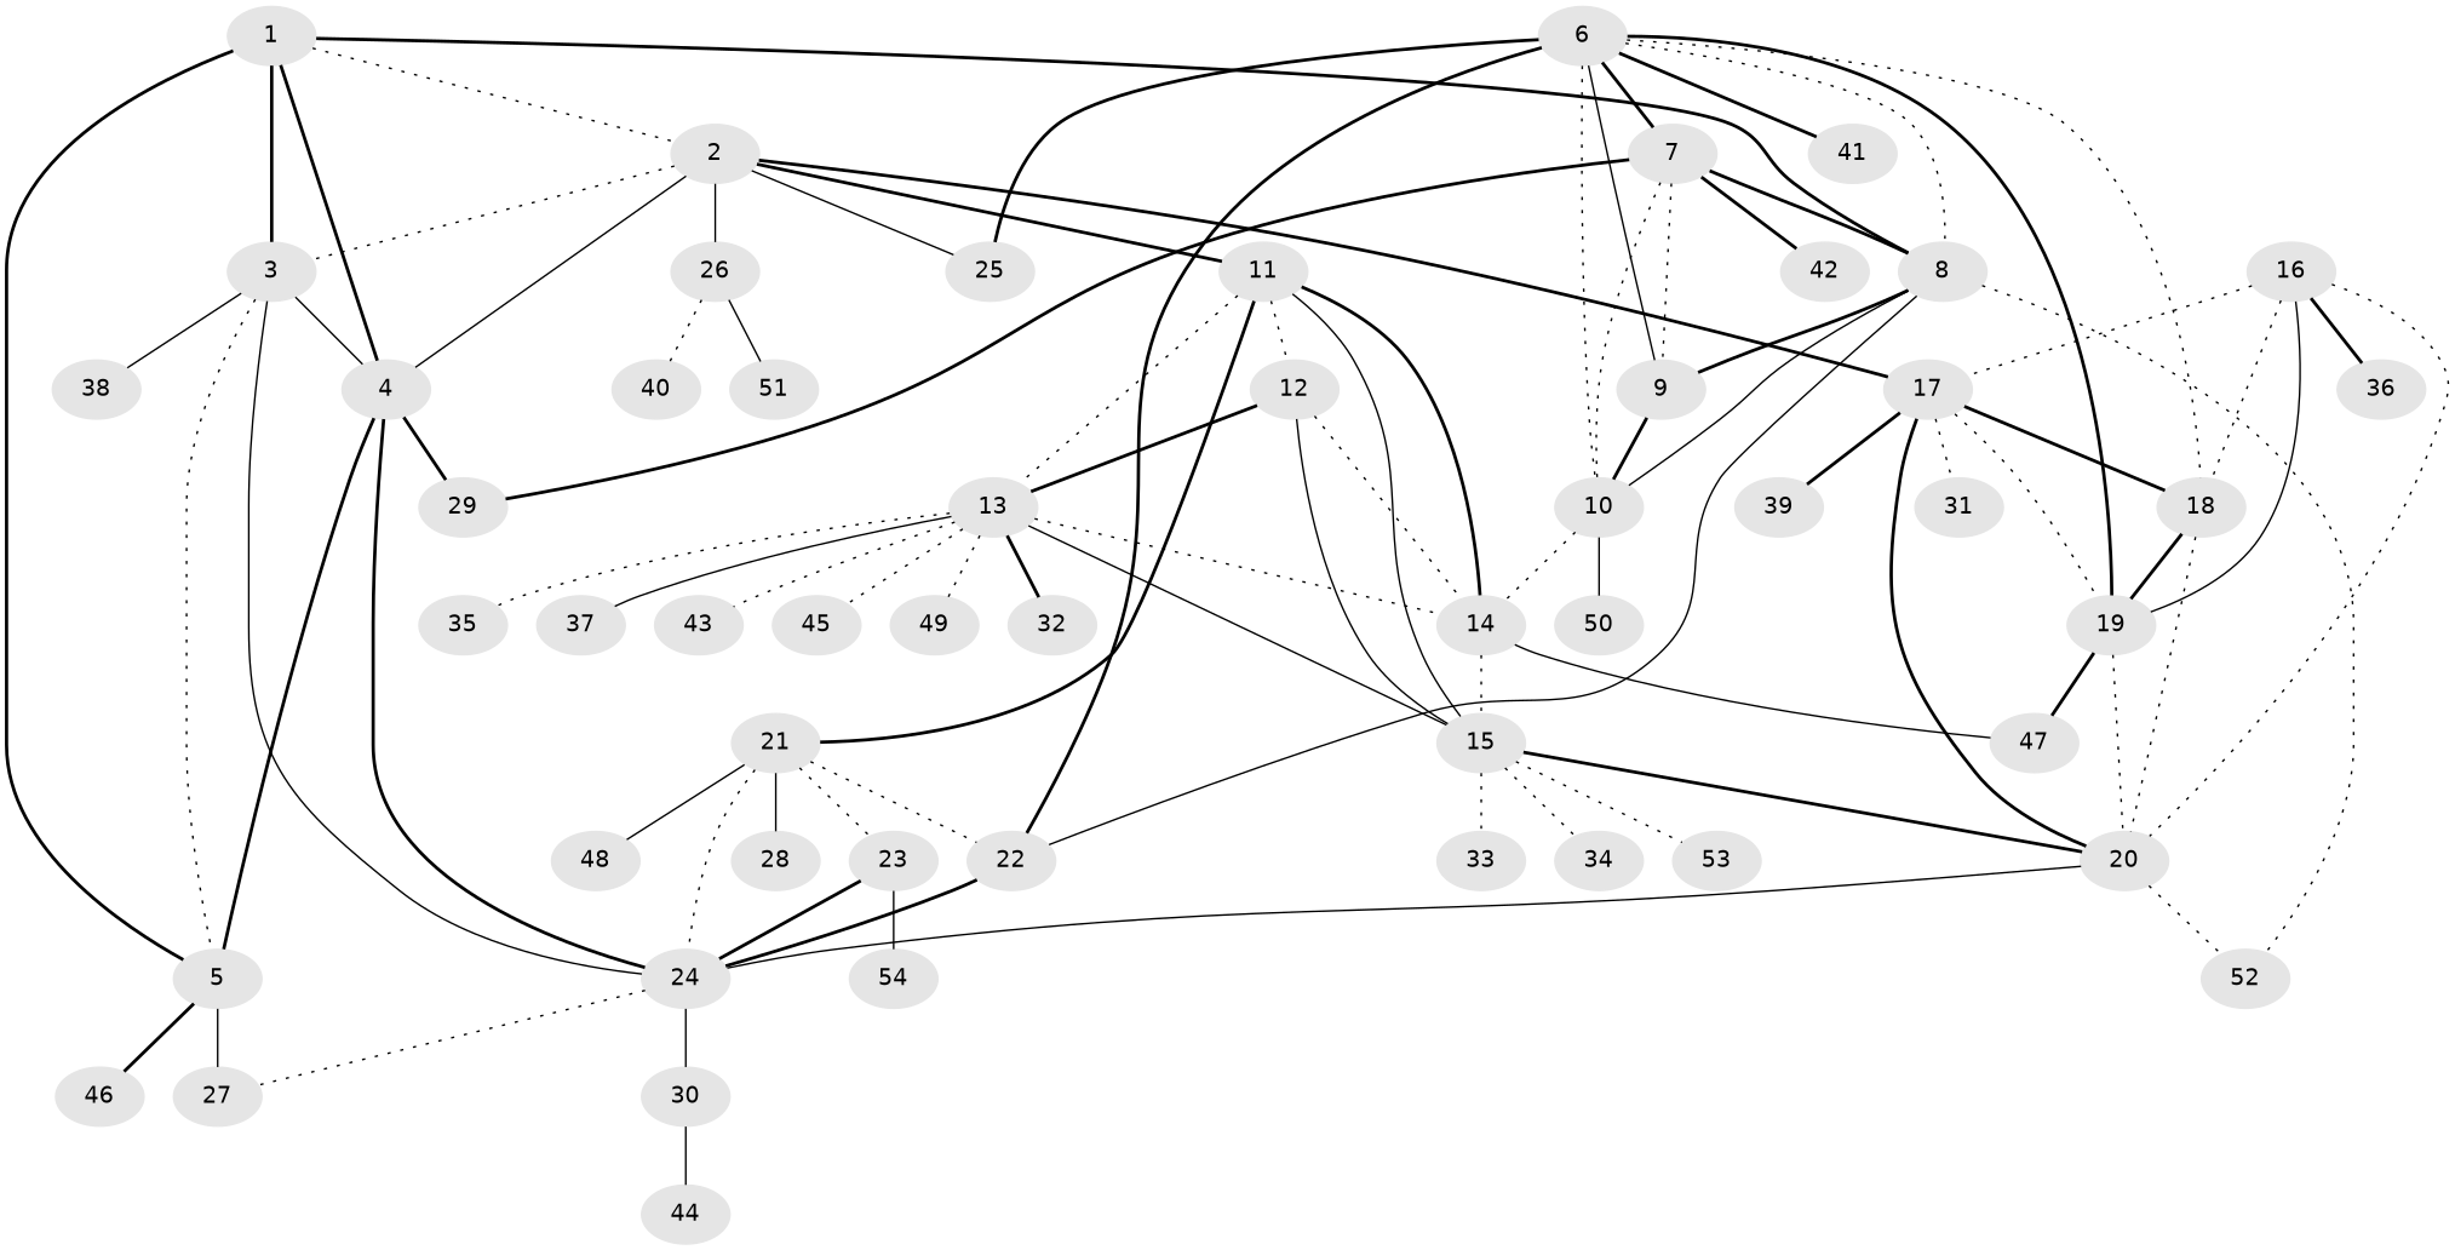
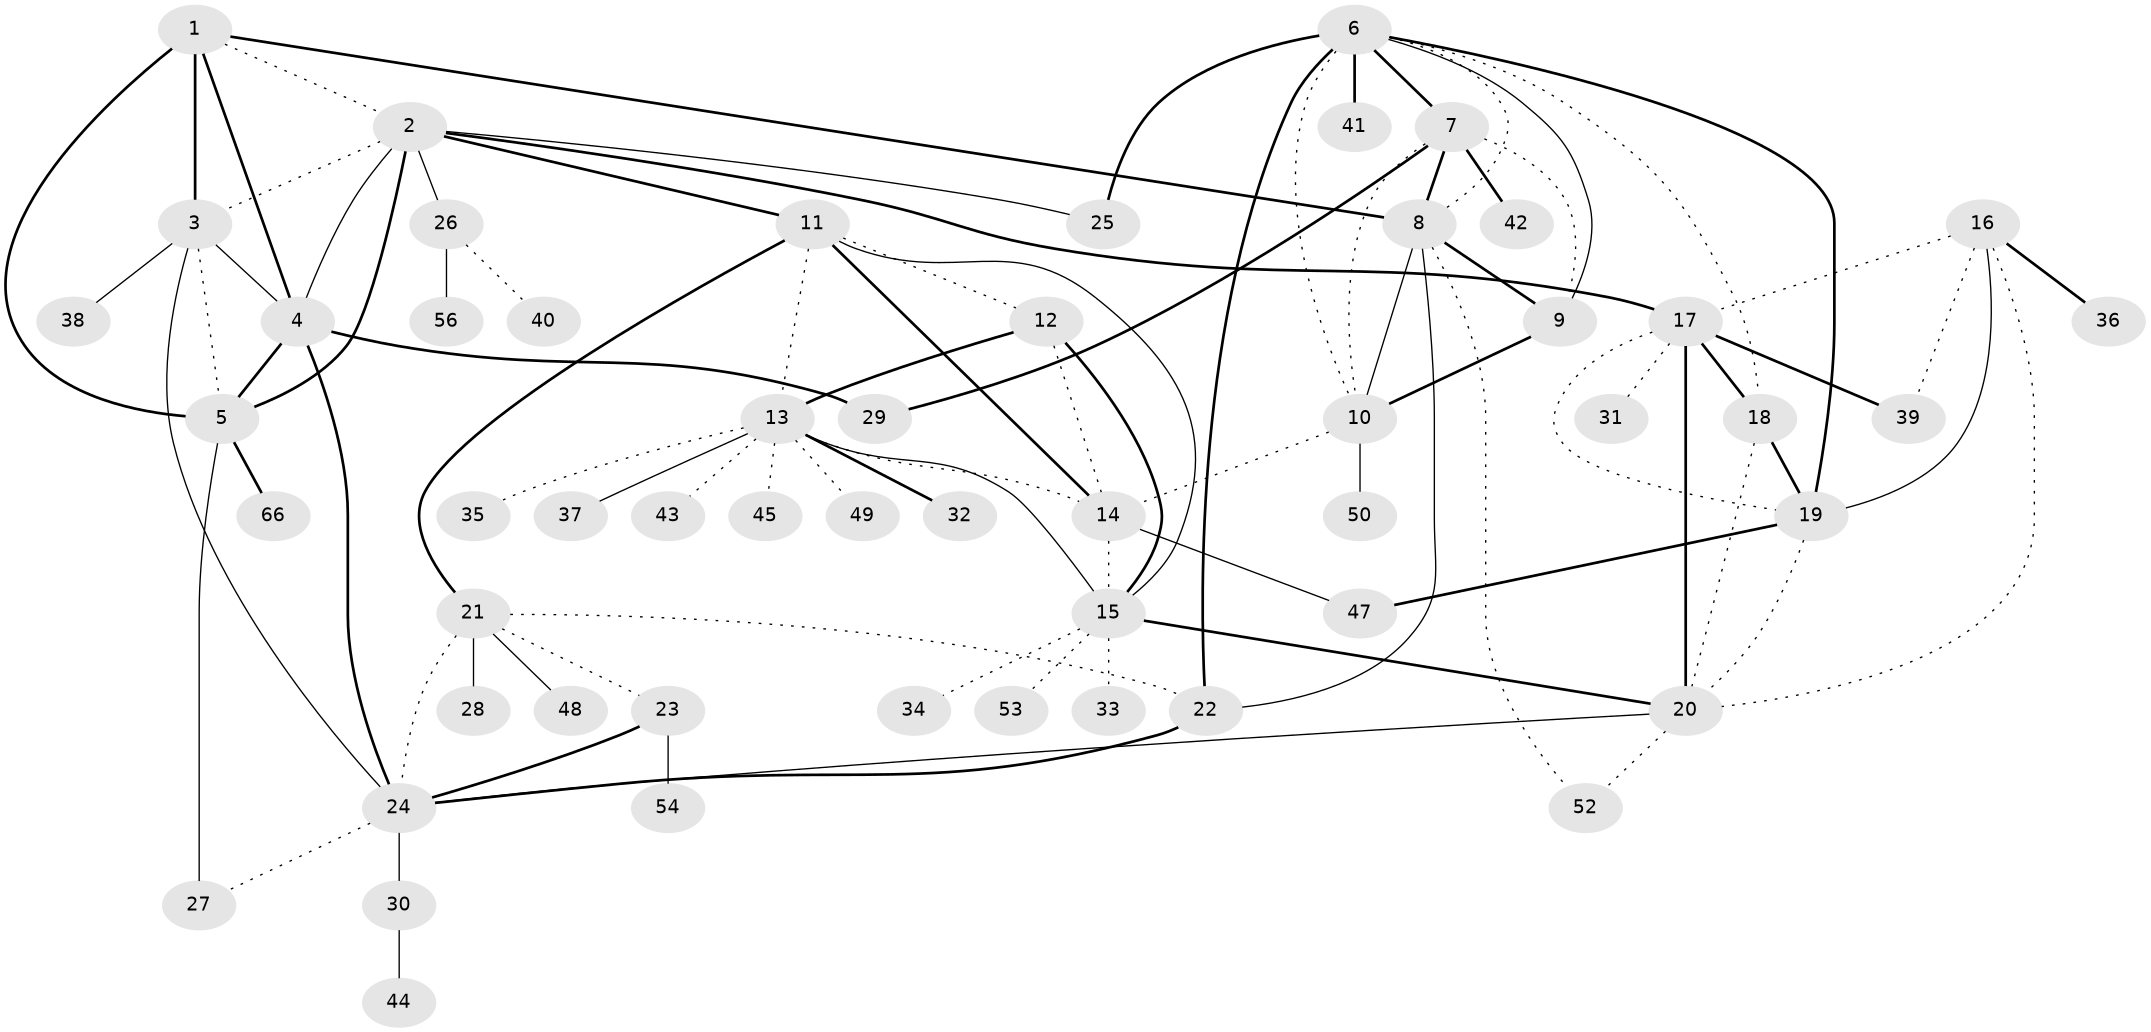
  graph {
    fontname="DejaVu Sans"
    node [color=gray90 fontname="DejaVu Sans" style=filled]
    edge [fontname="DejaVu Sans" style=dotted weight=1.0]
    1
    2
    3
    4
    5
    8
    11
    17
    25
    26
    24
    38
    29
    27
-   46
+   46 [label=66]
    9
    10
    22
    52
    14
    12
    13
    15
    21
    18
    19
    20
    31
    39
    40
-   51
+   51 [label=56]
    30
    6
    7
    41
    42
    50
    47
    32
    35
    37
    43
    45
    49
    33
    34
    53
    23
    28
    48
    16
    36
    54
    44
    1 -- 2
    1 -- 3 [style=bold weight=5.0]
    1 -- 4 [style=bold]
    1 -- 5 [style=bold]
    1 -- 8 [style=bold]
    2 -- 3
    2 -- 4 [style=solid]
+   2 -- 5 [style=bold]
    2 -- 11 [style=bold]
    2 -- 17 [style=bold]
    2 -- 25 [style=solid]
    2 -- 26 [style=solid]
    3 -- 4 [style=solid]
    3 -- 5
    3 -- 24 [style=solid weight=2.0]
    3 -- 38 [style=solid]
    4 -- 5 [style=bold]
    4 -- 24 [style=bold]
    4 -- 29 [style=bold weight=3.0]
    5 -- 27 [style=solid weight=4.0]
    5 -- 46 [style=bold]
    8 -- 9 [style=bold weight=3.0]
    8 -- 10 [style=solid]
    8 -- 22 [style=solid]
    8 -- 52
    11 -- 14 [style=bold]
    11 -- 12
    11 -- 13
    11 -- 15 [style=solid]
    11 -- 21 [style=bold]
    17 -- 18 [style=bold]
    17 -- 19
    17 -- 20 [style=bold]
    17 -- 31
    17 -- 39 [style=bold weight=2.0]
    26 -- 40
    26 -- 51 [style=solid]
    24 -- 27
    24 -- 30 [style=solid]
    9 -- 10 [style=bold]
    10 -- 14 [weight=3.0]
    10 -- 50 [style=solid]
    22 -- 24 [style=bold weight=2.0]
    14 -- 15 [weight=2.0]
    14 -- 47 [style=solid]
    12 -- 14
    12 -- 13 [style=bold]
-   12 -- 15 [style=solid]
+   12 -- 15 [style=bold]
    13 -- 14
    13 -- 15 [style=solid]
    13 -- 32 [style=bold]
    13 -- 35
    13 -- 37 [style=solid]
    13 -- 43
    13 -- 45
    13 -- 49
    15 -- 20 [style=bold]
    15 -- 33 [weight=4.0]
    15 -- 34
    15 -- 53
    21 -- 24 [weight=2.0]
    21 -- 22
    21 -- 23
    21 -- 28 [style=solid]
    21 -- 48 [style=solid]
    18 -- 19 [style=bold]
    18 -- 20
    19 -- 20
    19 -- 47 [style=bold weight=2.0]
    20 -- 24 [style=solid]
    20 -- 52
    30 -- 44 [style=solid]
    6 -- 8
    6 -- 25 [style=bold weight=3.0]
    6 -- 9 [style=solid]
    6 -- 10
    6 -- 22 [style=bold]
    6 -- 18
    6 -- 19 [style=bold]
    6 -- 7 [style=bold]
    6 -- 41 [style=bold]
    7 -- 8 [style=bold]
    7 -- 29 [style=bold]
    7 -- 9
    7 -- 10
    7 -- 42 [style=bold]
    23 -- 24 [style=bold weight=2.0]
    23 -- 54 [style=solid]
    16 -- 17
-   16 -- 18
+   16 -- 39
    16 -- 19 [style=solid]
    16 -- 20
    16 -- 36 [style=bold]
  }
